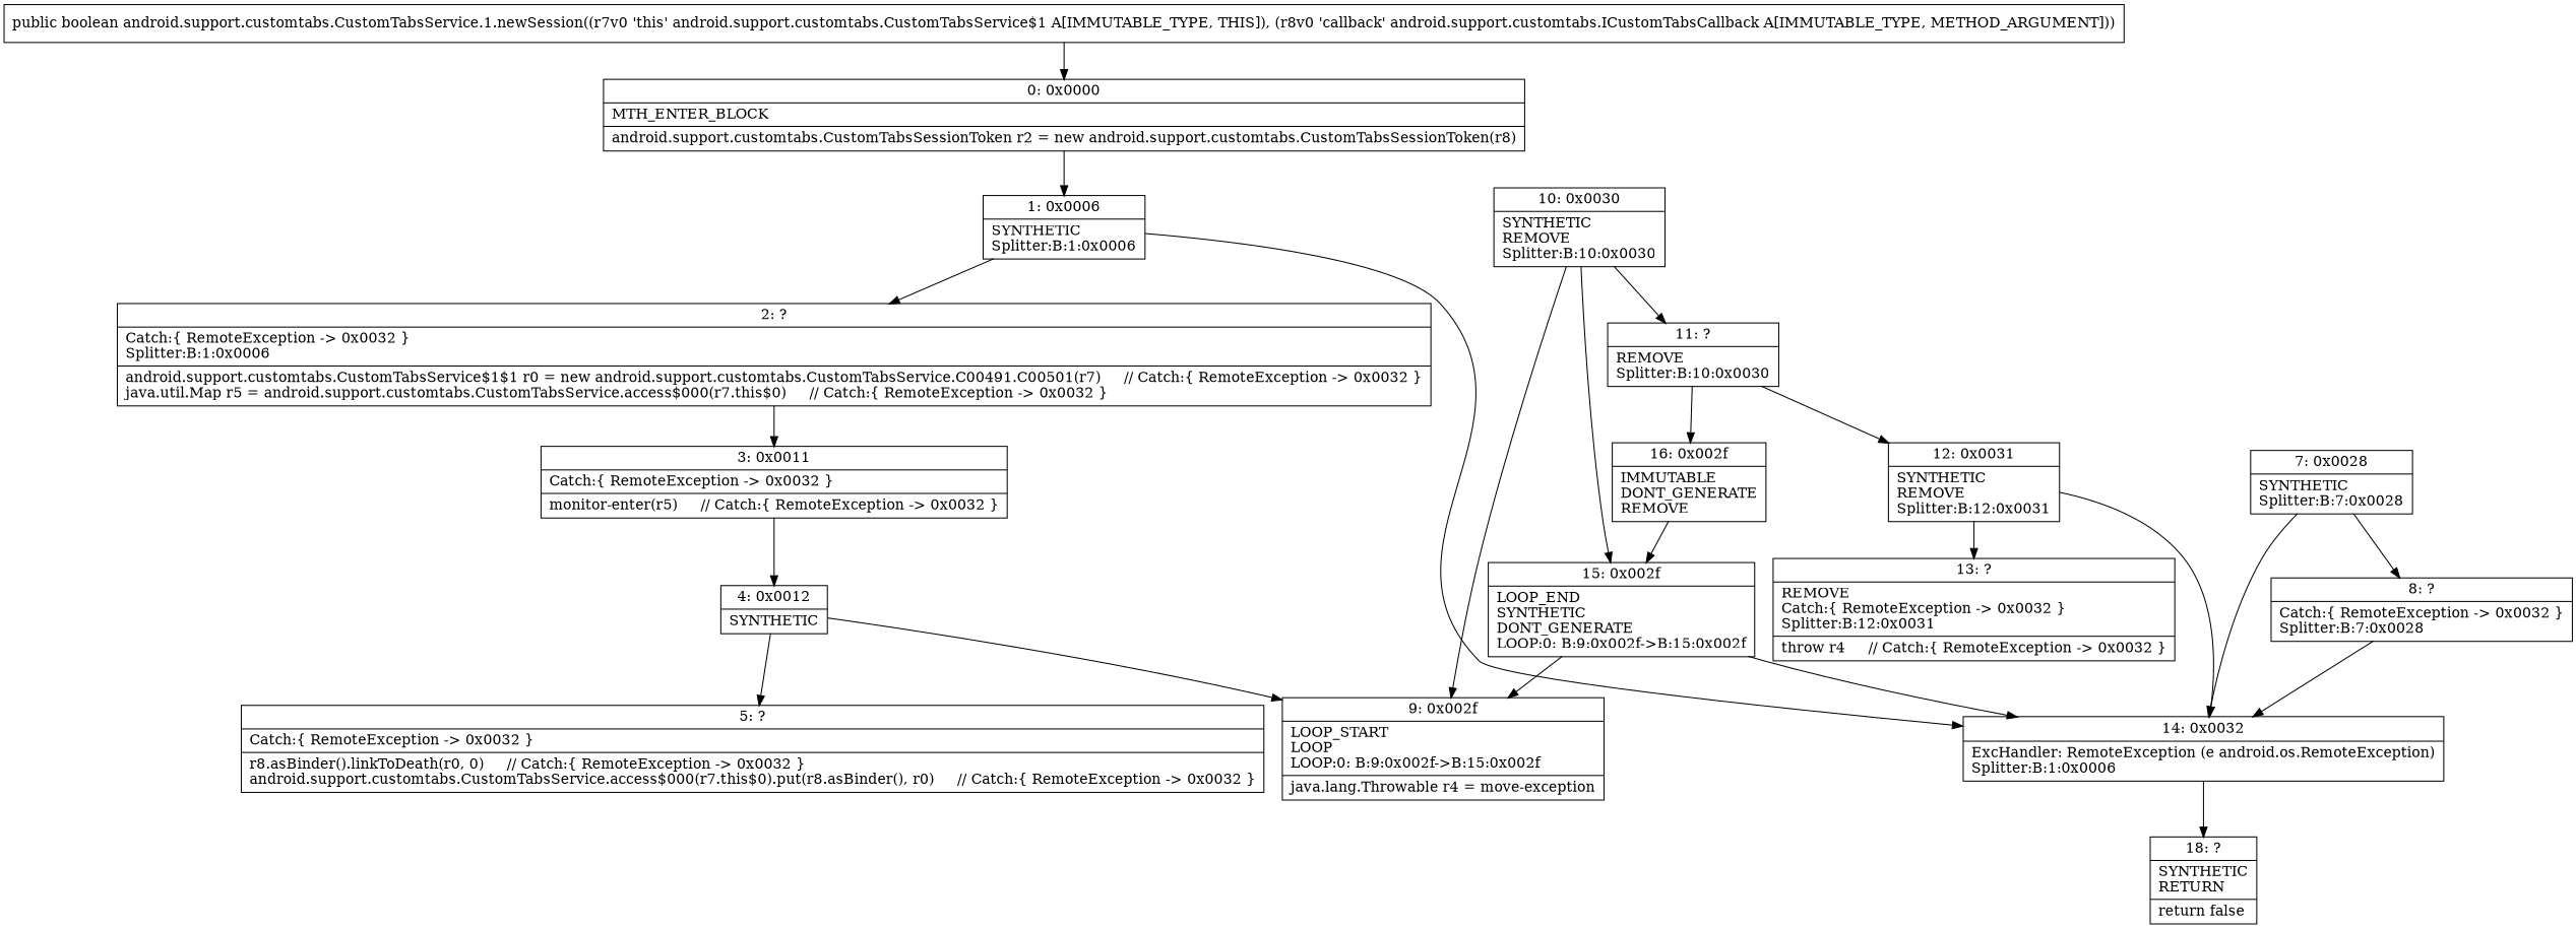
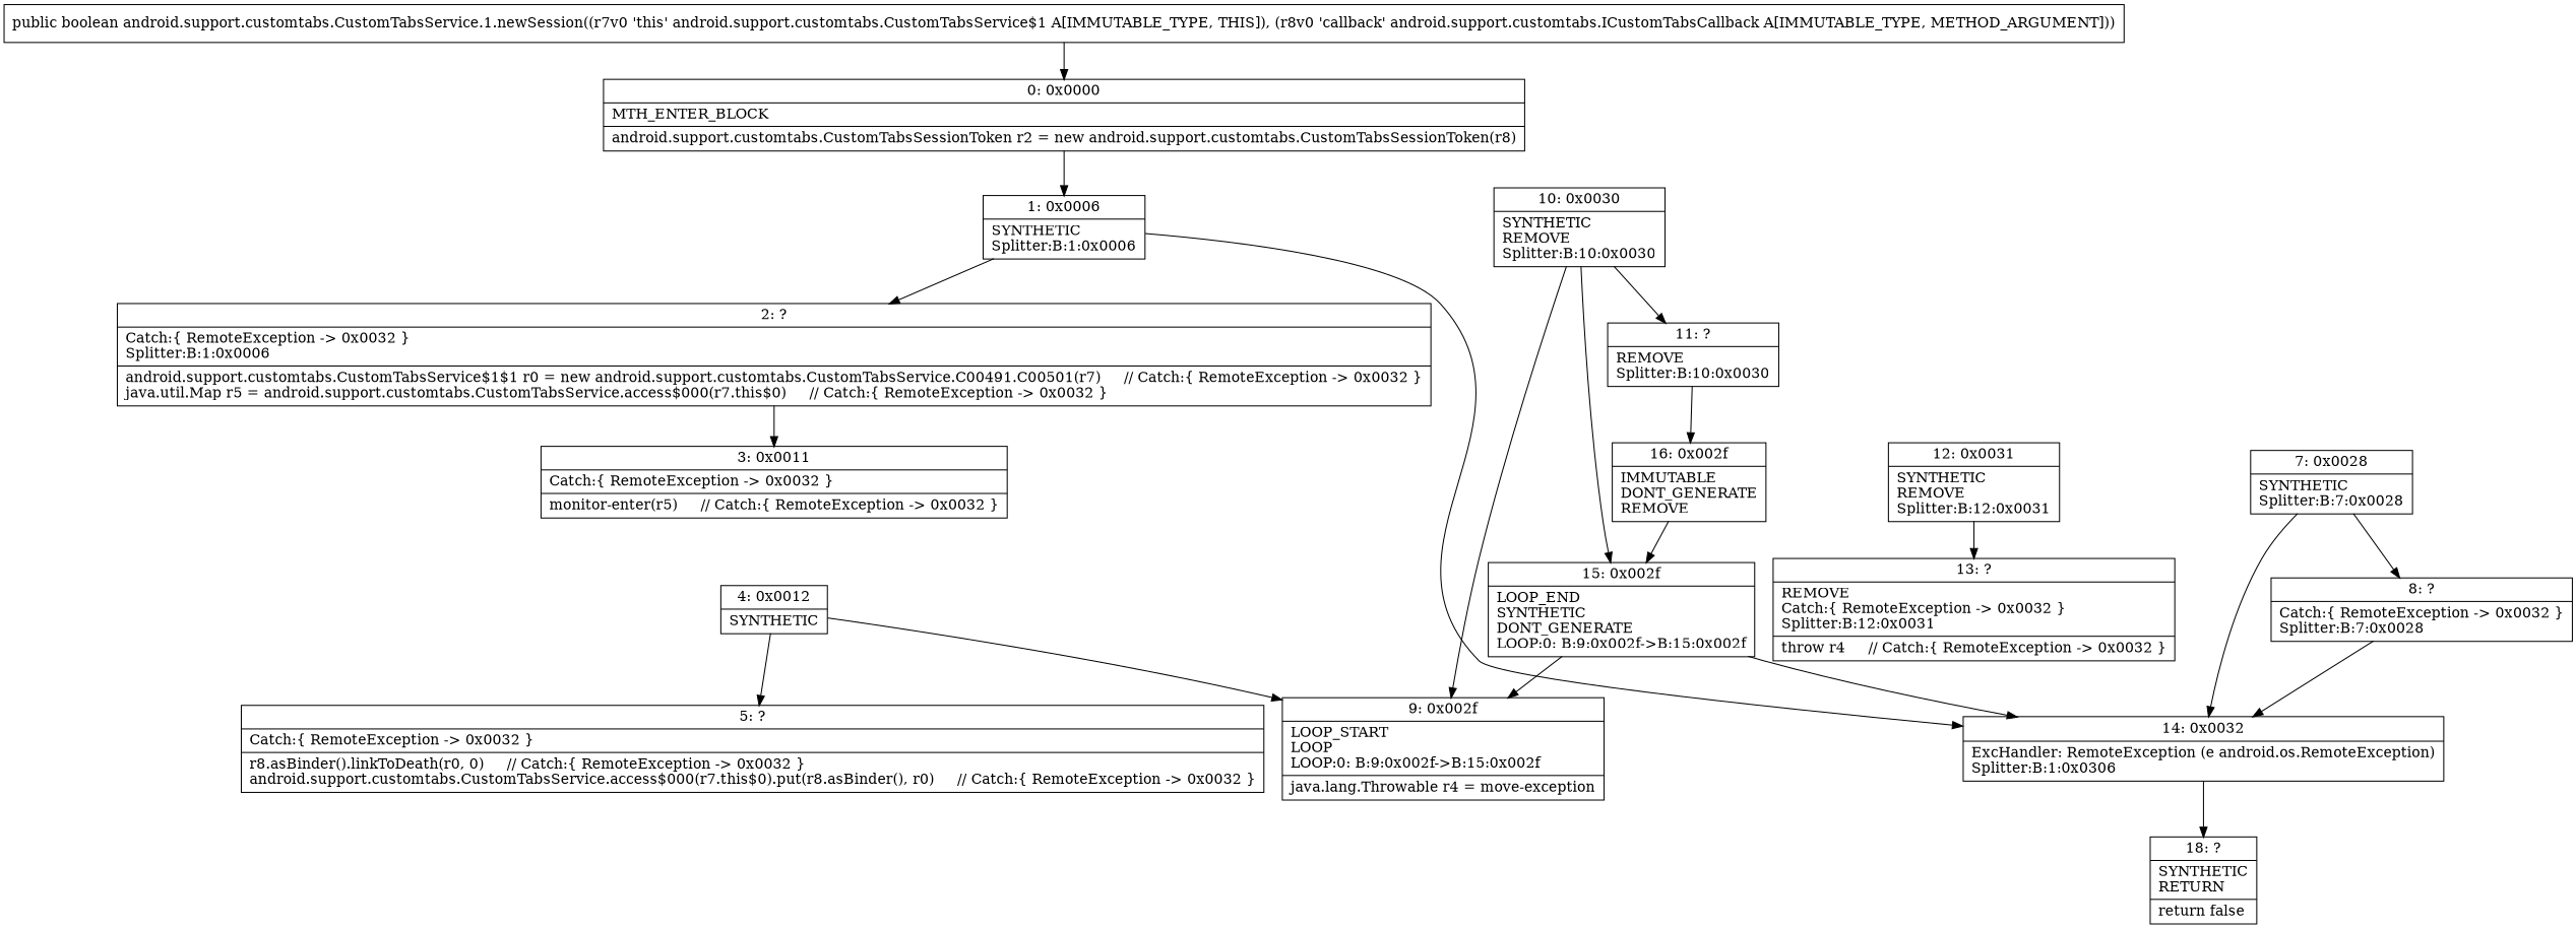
  digraph {
    node [shape=record]
    n1 [label="{0\:\ 0x0000|MTH_ENTER_BLOCK\l|android.support.customtabs.CustomTabsSessionToken r2 = new android.support.customtabs.CustomTabsSessionToken(r8)\l}"]
    n2 [label="{1\:\ 0x0006|SYNTHETIC\lSplitter:B:1:0x0006\l}"]
    n3 [label="{2\:\ ?|Catch:\{ RemoteException \-\> 0x0032 \}\lSplitter:B:1:0x0006\l|android.support.customtabs.CustomTabsService$1$1 r0 = new android.support.customtabs.CustomTabsService.C00491.C00501(r7)     \/\/ Catch:\{ RemoteException \-\> 0x0032 \}\ljava.util.Map r5 = android.support.customtabs.CustomTabsService.access$000(r7.this$0)     \/\/ Catch:\{ RemoteException \-\> 0x0032 \}\l}"]
-   n4 [label="{14\:\ 0x0032|ExcHandler: RemoteException (e android.os.RemoteException)\lSplitter:B:1:0x0006\l}"]
+   n4 [label="{14\:\ 0x0032|ExcHandler: RemoteException (e android.os.RemoteException)\lSplitter:B:1:0x0306\l}"]
    n5 [label="{3\:\ 0x0011|Catch:\{ RemoteException \-\> 0x0032 \}\l|monitor\-enter(r5)     \/\/ Catch:\{ RemoteException \-\> 0x0032 \}\l}"]
    n6 [label="{18\:\ ?|SYNTHETIC\lRETURN\l|return false\l}"]
    n7 [label="{4\:\ 0x0012|SYNTHETIC\l}"]
    n8 [label="{5\:\ ?|Catch:\{ RemoteException \-\> 0x0032 \}\l|r8.asBinder().linkToDeath(r0, 0)     \/\/ Catch:\{ RemoteException \-\> 0x0032 \}\landroid.support.customtabs.CustomTabsService.access$000(r7.this$0).put(r8.asBinder(), r0)     \/\/ Catch:\{ RemoteException \-\> 0x0032 \}\l}"]
    n9 [label="{9\:\ 0x002f|LOOP_START\lLOOP\lLOOP:0: B:9:0x002f\-\>B:15:0x002f\l|java.lang.Throwable r4 = move\-exception\l}"]
    n10 [label="{7\:\ 0x0028|SYNTHETIC\lSplitter:B:7:0x0028\l}"]
    n11 [label="{8\:\ ?|Catch:\{ RemoteException \-\> 0x0032 \}\lSplitter:B:7:0x0028\l}"]
    n12 [label="{10\:\ 0x0030|SYNTHETIC\lREMOVE\lSplitter:B:10:0x0030\l}"]
    n13 [label="{11\:\ ?|REMOVE\lSplitter:B:10:0x0030\l}"]
    n14 [label="{15\:\ 0x002f|LOOP_END\lSYNTHETIC\lDONT_GENERATE\lLOOP:0: B:9:0x002f\-\>B:15:0x002f\l}"]
    n15 [label="{12\:\ 0x0031|SYNTHETIC\lREMOVE\lSplitter:B:12:0x0031\l}"]
    n16 [label="{16\:\ 0x002f|IMMUTABLE\lDONT_GENERATE\lREMOVE\l}"]
    n17 [label="{13\:\ ?|REMOVE\lCatch:\{ RemoteException \-\> 0x0032 \}\lSplitter:B:12:0x0031\l|throw r4     \/\/ Catch:\{ RemoteException \-\> 0x0032 \}\l}"]
    n18 [label="{public boolean android.support.customtabs.CustomTabsService.1.newSession((r7v0 'this' android.support.customtabs.CustomTabsService$1 A[IMMUTABLE_TYPE, THIS]), (r8v0 'callback' android.support.customtabs.ICustomTabsCallback A[IMMUTABLE_TYPE, METHOD_ARGUMENT])) }"]
    n1 -> n2
    n2 -> n3
    n2 -> n4
    n3 -> n5
    n4 -> n6
-   n5 -> n7
    n7 -> n8
    n7 -> n9
    n10 -> n4
    n10 -> n11
    n11 -> n4
    n12 -> n9
    n12 -> n13
    n12 -> n14
-   n13 -> n15
    n13 -> n16
    n14 -> n4
    n14 -> n9
-   n15 -> n4
    n15 -> n17
    n16 -> n14
    n18 -> n1
  }
